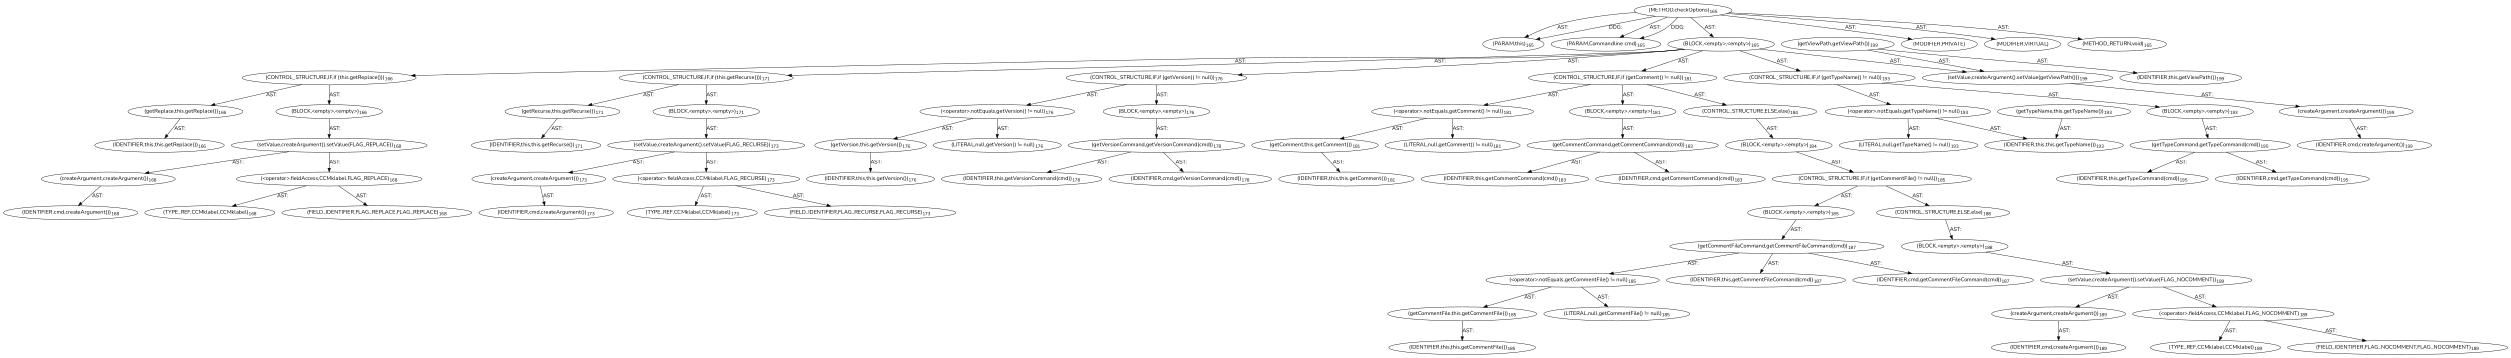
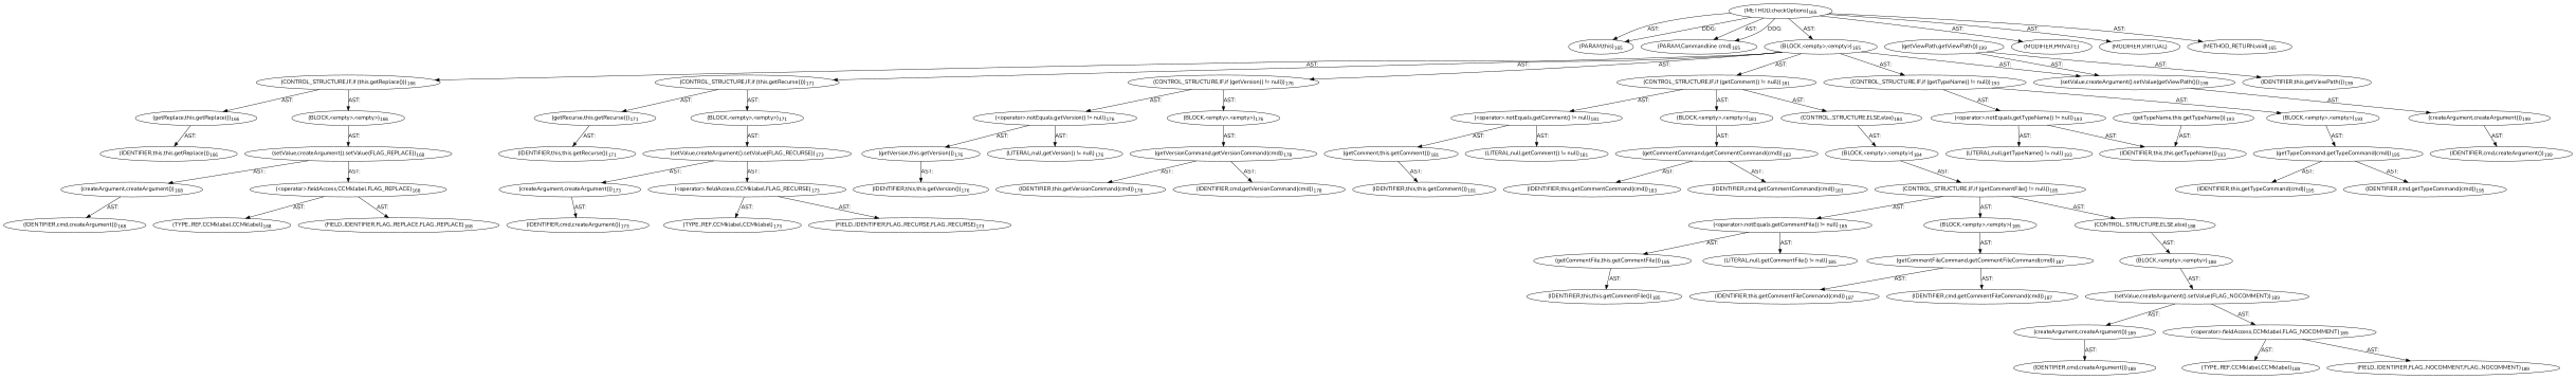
  digraph {
    fontname=Nunito
    node [fontname=Nunito]
    edge [fontname=Nunito]
    n1 [label=<(METHOD,checkOptions)<SUB>165</SUB>>]
    n2 [label=<(PARAM,this)<SUB>165</SUB>>]
    n3 [label=<(PARAM,Commandline cmd)<SUB>165</SUB>>]
    n4 [label=<(BLOCK,&lt;empty&gt;,&lt;empty&gt;)<SUB>165</SUB>>]
    n5 [label=<(MODIFIER,PRIVATE)>]
    n6 [label=<(MODIFIER,VIRTUAL)>]
    n7 [label=<(METHOD_RETURN,void)<SUB>165</SUB>>]
    n8 [label=<(CONTROL_STRUCTURE,IF,if (this.getReplace()))<SUB>166</SUB>>]
    n9 [label=<(CONTROL_STRUCTURE,IF,if (this.getRecurse()))<SUB>171</SUB>>]
    n10 [label=<(CONTROL_STRUCTURE,IF,if (getVersion() != null))<SUB>176</SUB>>]
    n11 [label=<(CONTROL_STRUCTURE,IF,if (getComment() != null))<SUB>181</SUB>>]
    n12 [label=<(CONTROL_STRUCTURE,IF,if (getTypeName() != null))<SUB>193</SUB>>]
    n13 [label=<(setValue,createArgument().setValue(getViewPath()))<SUB>199</SUB>>]
    n14 [label=<(getReplace,this.getReplace())<SUB>166</SUB>>]
    n15 [label=<(BLOCK,&lt;empty&gt;,&lt;empty&gt;)<SUB>166</SUB>>]
    n16 [label=<(getRecurse,this.getRecurse())<SUB>171</SUB>>]
    n17 [label=<(BLOCK,&lt;empty&gt;,&lt;empty&gt;)<SUB>171</SUB>>]
    n18 [label=<(&lt;operator&gt;.notEquals,getVersion() != null)<SUB>176</SUB>>]
    n19 [label=<(BLOCK,&lt;empty&gt;,&lt;empty&gt;)<SUB>176</SUB>>]
    n20 [label=<(&lt;operator&gt;.notEquals,getComment() != null)<SUB>181</SUB>>]
    n21 [label=<(BLOCK,&lt;empty&gt;,&lt;empty&gt;)<SUB>181</SUB>>]
    n22 [label=<(CONTROL_STRUCTURE,ELSE,else)<SUB>184</SUB>>]
    n23 [label=<(&lt;operator&gt;.notEquals,getTypeName() != null)<SUB>193</SUB>>]
    n24 [label=<(BLOCK,&lt;empty&gt;,&lt;empty&gt;)<SUB>193</SUB>>]
    n25 [label=<(createArgument,createArgument())<SUB>199</SUB>>]
    n26 [label=<(IDENTIFIER,this,this.getReplace())<SUB>166</SUB>>]
    n27 [label=<(setValue,createArgument().setValue(FLAG_REPLACE))<SUB>168</SUB>>]
    n28 [label=<(createArgument,createArgument())<SUB>168</SUB>>]
    n29 [label=<(&lt;operator&gt;.fieldAccess,CCMklabel.FLAG_REPLACE)<SUB>168</SUB>>]
    n30 [label=<(IDENTIFIER,cmd,createArgument())<SUB>168</SUB>>]
    n31 [label=<(TYPE_REF,CCMklabel,CCMklabel)<SUB>168</SUB>>]
    n32 [label=<(FIELD_IDENTIFIER,FLAG_REPLACE,FLAG_REPLACE)<SUB>168</SUB>>]
    n33 [label=<(IDENTIFIER,this,this.getRecurse())<SUB>171</SUB>>]
    n34 [label=<(setValue,createArgument().setValue(FLAG_RECURSE))<SUB>173</SUB>>]
    n35 [label=<(createArgument,createArgument())<SUB>173</SUB>>]
    n36 [label=<(&lt;operator&gt;.fieldAccess,CCMklabel.FLAG_RECURSE)<SUB>173</SUB>>]
    n37 [label=<(IDENTIFIER,cmd,createArgument())<SUB>173</SUB>>]
    n38 [label=<(TYPE_REF,CCMklabel,CCMklabel)<SUB>173</SUB>>]
    n39 [label=<(FIELD_IDENTIFIER,FLAG_RECURSE,FLAG_RECURSE)<SUB>173</SUB>>]
    n40 [label=<(getVersion,this.getVersion())<SUB>176</SUB>>]
    n41 [label=<(LITERAL,null,getVersion() != null)<SUB>176</SUB>>]
    n42 [label=<(getVersionCommand,getVersionCommand(cmd))<SUB>178</SUB>>]
    n43 [label=<(IDENTIFIER,this,this.getVersion())<SUB>176</SUB>>]
    n44 [label=<(IDENTIFIER,this,getVersionCommand(cmd))<SUB>178</SUB>>]
    n45 [label=<(IDENTIFIER,cmd,getVersionCommand(cmd))<SUB>178</SUB>>]
    n46 [label=<(getComment,this.getComment())<SUB>181</SUB>>]
    n47 [label=<(LITERAL,null,getComment() != null)<SUB>181</SUB>>]
    n48 [label=<(getCommentCommand,getCommentCommand(cmd))<SUB>183</SUB>>]
    n49 [label=<(BLOCK,&lt;empty&gt;,&lt;empty&gt;)<SUB>184</SUB>>]
    n50 [label=<(IDENTIFIER,this,this.getComment())<SUB>181</SUB>>]
    n51 [label=<(IDENTIFIER,this,getCommentCommand(cmd))<SUB>183</SUB>>]
    n52 [label=<(IDENTIFIER,cmd,getCommentCommand(cmd))<SUB>183</SUB>>]
    n53 [label=<(CONTROL_STRUCTURE,IF,if (getCommentFile() != null))<SUB>185</SUB>>]
    n54 [label=<(&lt;operator&gt;.notEquals,getCommentFile() != null)<SUB>185</SUB>>]
    n55 [label=<(BLOCK,&lt;empty&gt;,&lt;empty&gt;)<SUB>185</SUB>>]
    n56 [label=<(CONTROL_STRUCTURE,ELSE,else)<SUB>188</SUB>>]
    n57 [label=<(getCommentFile,this.getCommentFile())<SUB>185</SUB>>]
    n58 [label=<(LITERAL,null,getCommentFile() != null)<SUB>185</SUB>>]
    n59 [label=<(getCommentFileCommand,getCommentFileCommand(cmd))<SUB>187</SUB>>]
    n60 [label=<(BLOCK,&lt;empty&gt;,&lt;empty&gt;)<SUB>188</SUB>>]
    n61 [label=<(IDENTIFIER,this,this.getCommentFile())<SUB>185</SUB>>]
    n62 [label=<(IDENTIFIER,this,getCommentFileCommand(cmd))<SUB>187</SUB>>]
    n63 [label=<(IDENTIFIER,cmd,getCommentFileCommand(cmd))<SUB>187</SUB>>]
    n64 [label=<(setValue,createArgument().setValue(FLAG_NOCOMMENT))<SUB>189</SUB>>]
    n65 [label=<(createArgument,createArgument())<SUB>189</SUB>>]
    n66 [label=<(&lt;operator&gt;.fieldAccess,CCMklabel.FLAG_NOCOMMENT)<SUB>189</SUB>>]
    n67 [label=<(IDENTIFIER,cmd,createArgument())<SUB>189</SUB>>]
    n68 [label=<(TYPE_REF,CCMklabel,CCMklabel)<SUB>189</SUB>>]
    n69 [label=<(FIELD_IDENTIFIER,FLAG_NOCOMMENT,FLAG_NOCOMMENT)<SUB>189</SUB>>]
    n70 [label=<(LITERAL,null,getTypeName() != null)<SUB>193</SUB>>]
    n71 [label=<(IDENTIFIER,this,this.getTypeName())<SUB>193</SUB>>]
    n72 [label=<(getTypeCommand,getTypeCommand(cmd))<SUB>195</SUB>>]
    n73 [label=<(getTypeName,this.getTypeName())<SUB>193</SUB>>]
    n74 [label=<(IDENTIFIER,this,getTypeCommand(cmd))<SUB>195</SUB>>]
    n75 [label=<(IDENTIFIER,cmd,getTypeCommand(cmd))<SUB>195</SUB>>]
    n76 [label=<(IDENTIFIER,cmd,createArgument())<SUB>199</SUB>>]
    n77 [label=<(getViewPath,getViewPath())<SUB>199</SUB>>]
    n78 [label=<(IDENTIFIER,this,getViewPath())<SUB>199</SUB>>]
    n1 -> n2 [label="AST: "]
    n1 -> n2 [label="DDG: "]
    n1 -> n3 [label="AST: "]
    n1 -> n3 [label="DDG: "]
    n1 -> n4 [label="AST: "]
    n1 -> n5 [label="AST: "]
    n1 -> n6 [label="AST: "]
    n1 -> n7 [label="AST: "]
    n4 -> n8 [label="AST: "]
    n4 -> n9 [label="AST: "]
    n4 -> n10 [label="AST: "]
    n4 -> n11 [label="AST: "]
    n4 -> n12 [label="AST: "]
    n4 -> n13 [label="AST: "]
    n8 -> n14 [label="AST: "]
    n8 -> n15 [label="AST: "]
    n9 -> n16 [label="AST: "]
    n9 -> n17 [label="AST: "]
    n10 -> n18 [label="AST: "]
    n10 -> n19 [label="AST: "]
    n11 -> n20 [label="AST: "]
    n11 -> n21 [label="AST: "]
    n11 -> n22 [label="AST: "]
    n12 -> n23 [label="AST: "]
    n12 -> n24 [label="AST: "]
    n13 -> n25 [label="AST: "]
    n14 -> n26 [label="AST: "]
    n15 -> n27 [label="AST: "]
    n16 -> n33 [label="AST: "]
    n17 -> n34 [label="AST: "]
    n18 -> n40 [label="AST: "]
    n18 -> n41 [label="AST: "]
    n19 -> n42 [label="AST: "]
    n20 -> n46 [label="AST: "]
    n20 -> n47 [label="AST: "]
    n21 -> n48 [label="AST: "]
    n22 -> n49 [label="AST: "]
    n23 -> n70 [label="AST: "]
    n23 -> n71 [label="AST: "]
    n24 -> n72 [label="AST: "]
    n25 -> n76 [label="AST: "]
    n27 -> n28 [label="AST: "]
    n27 -> n29 [label="AST: "]
    n28 -> n30 [label="AST: "]
    n29 -> n31 [label="AST: "]
    n29 -> n32 [label="AST: "]
    n34 -> n35 [label="AST: "]
    n34 -> n36 [label="AST: "]
    n35 -> n37 [label="AST: "]
    n36 -> n38 [label="AST: "]
    n36 -> n39 [label="AST: "]
    n40 -> n43 [label="AST: "]
    n42 -> n44 [label="AST: "]
    n42 -> n45 [label="AST: "]
    n46 -> n50 [label="AST: "]
    n48 -> n51 [label="AST: "]
    n48 -> n52 [label="AST: "]
    n49 -> n53 [label="AST: "]
-   n59 -> n54 [label="AST: "]
+   n53 -> n54 [label="AST: "]
    n53 -> n55 [label="AST: "]
    n53 -> n56 [label="AST: "]
    n54 -> n57 [label="AST: "]
    n54 -> n58 [label="AST: "]
    n55 -> n59 [label="AST: "]
    n56 -> n60 [label="AST: "]
    n57 -> n61 [label="AST: "]
    n59 -> n62 [label="AST: "]
    n59 -> n63 [label="AST: "]
    n60 -> n64 [label="AST: "]
    n64 -> n65 [label="AST: "]
    n64 -> n66 [label="AST: "]
    n65 -> n67 [label="AST: "]
    n66 -> n68 [label="AST: "]
    n66 -> n69 [label="AST: "]
    n72 -> n74 [label="AST: "]
    n72 -> n75 [label="AST: "]
    n73 -> n71 [label="AST: "]
    n77 -> n13 [label="AST: "]
    n77 -> n78 [label="AST: "]
  }
